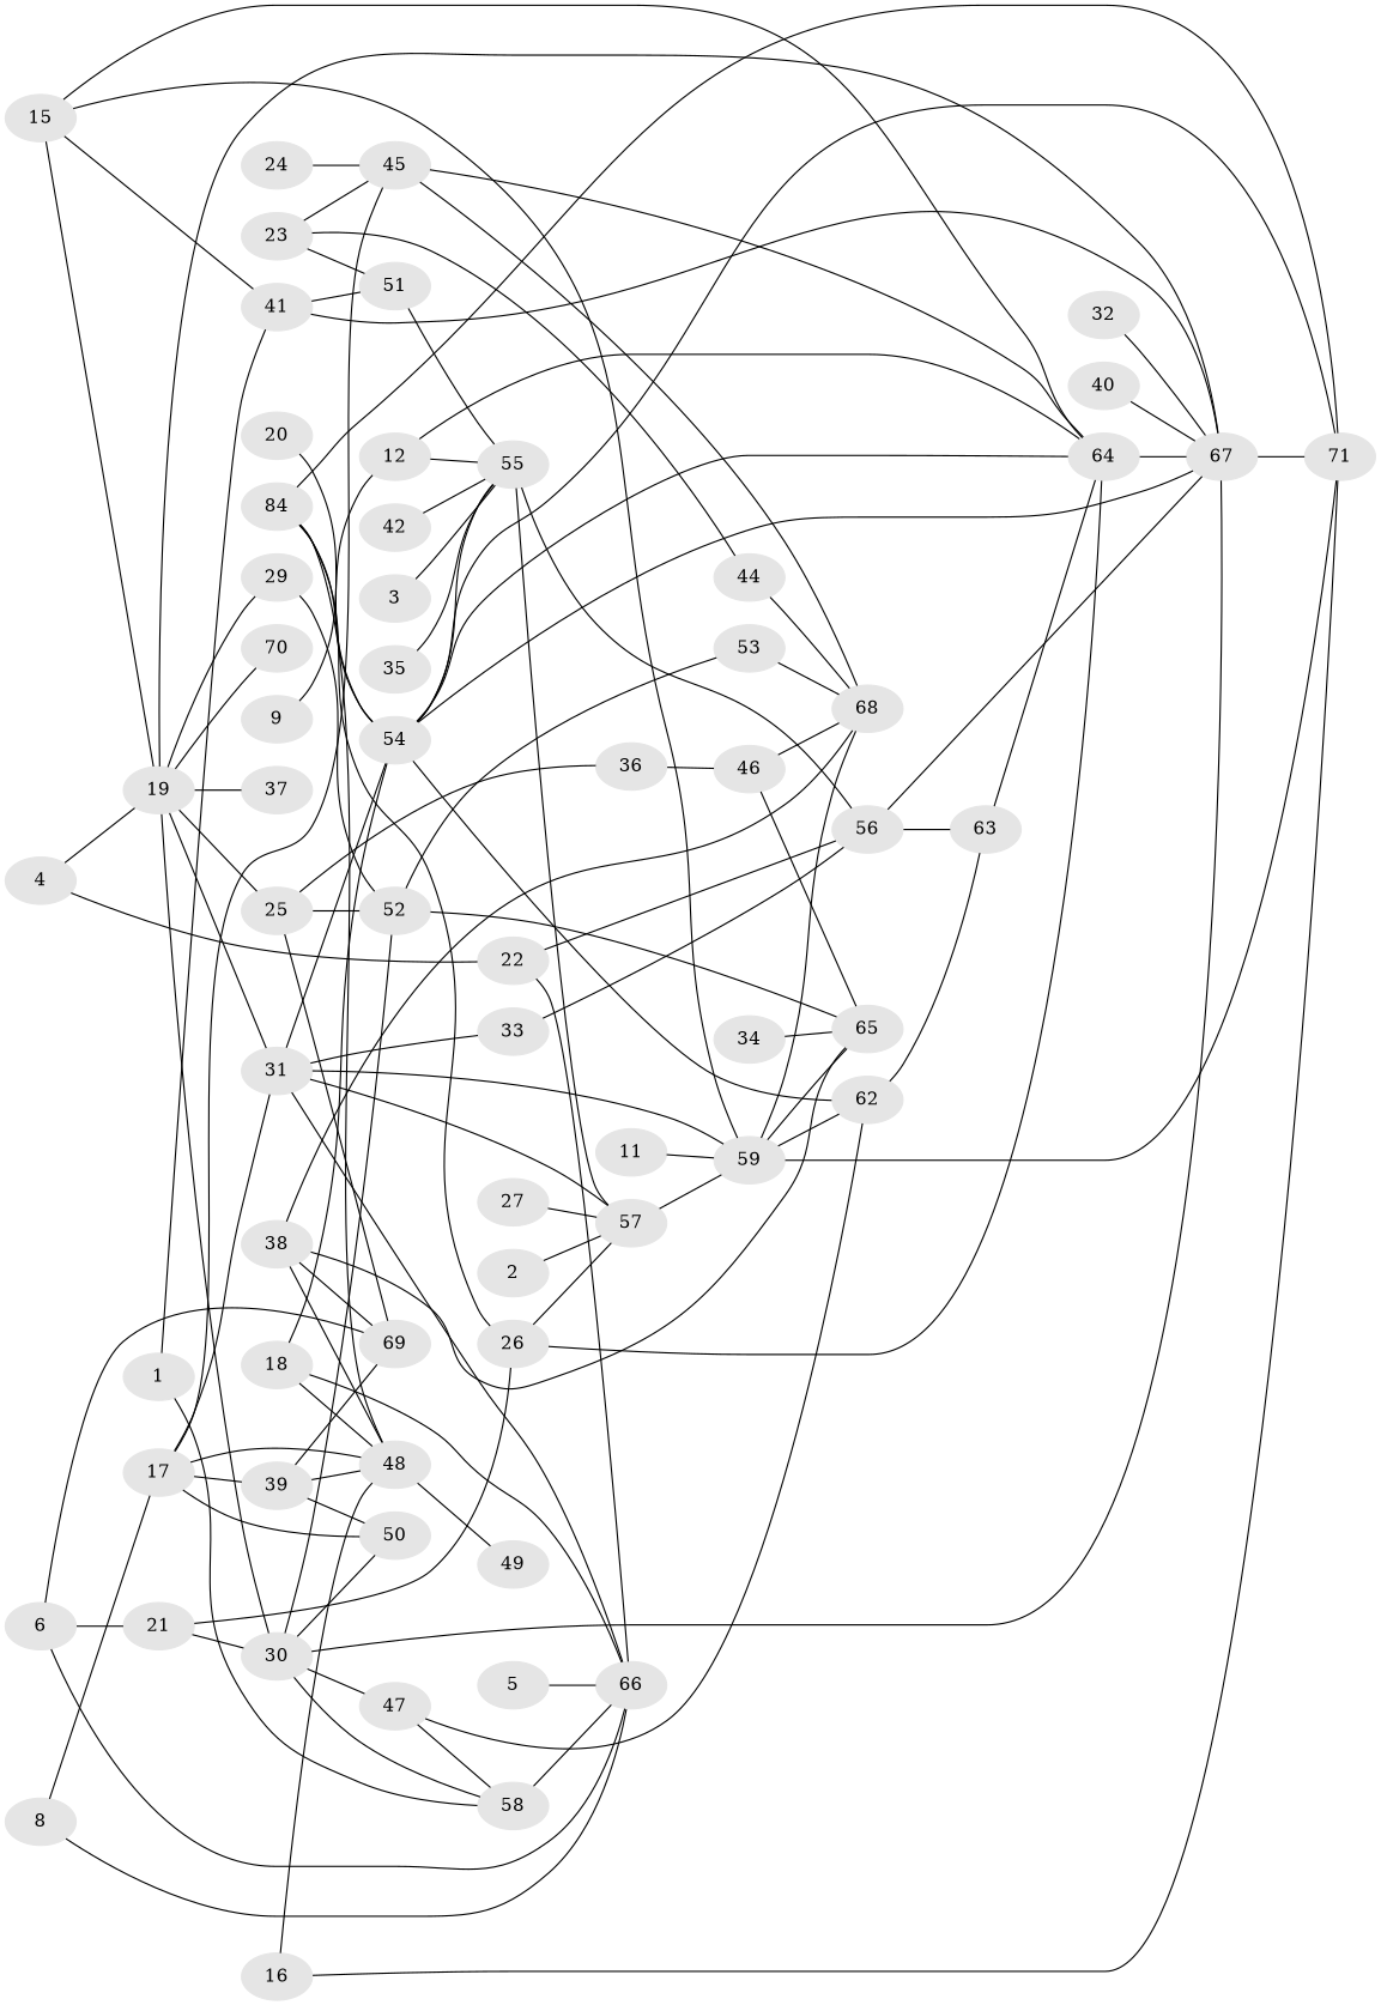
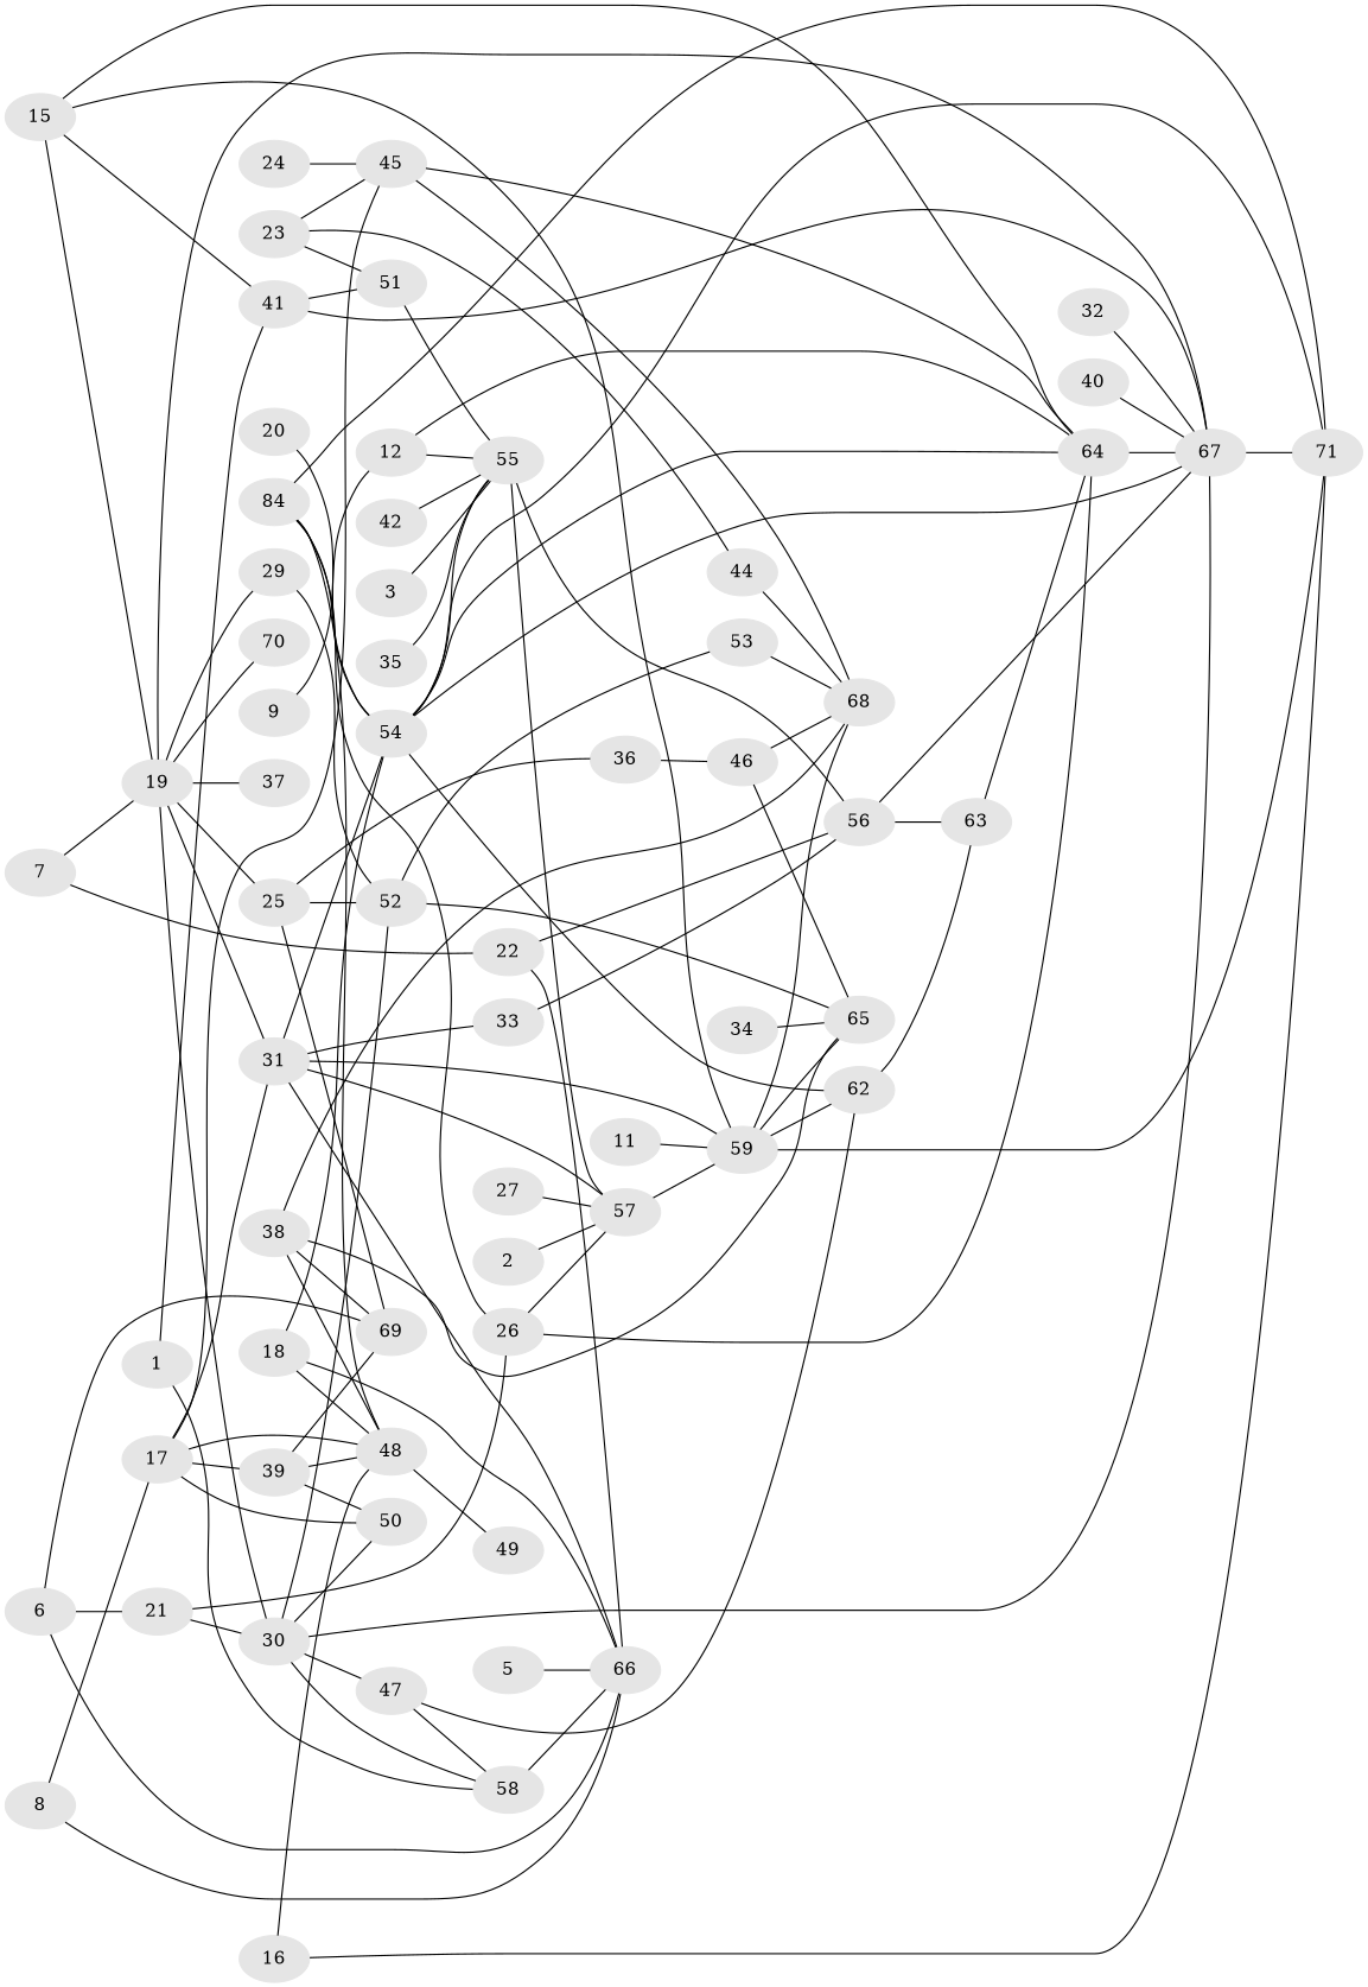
  graph {
    fontname="DejaVu Serif"
    rankdir=LR
    node [color=gray90 fontname="DejaVu Serif" style=filled]
    edge [fontname="DejaVu Serif" weight=1.0]
    1
    41
    58
    67
    51
    66
    2
    57
    59
    3
    55
    56
    5
    6
    21
    69
    26
    30
-   7 [label=4]
+   7
    19
    22
    31
    25
    29
    37
    70
    8
    17
    48
    39
    45
    50
    9
    12
    64
    11
    71
    65
    68
    62
    n41 [label=84]
    54
    49
    15
    16
    33
    18
    36
    52
    47
    20
    63
    23
    44
    24
    46
    53
    27
    32
    34
    35
    38
    40
    42
    1 -- 41
    1 -- 58
    41 -- 67
    41 -- 51 [weight=2.0]
    58 -- 66
    67 -- 71
    51 -- 55
    2 -- 57
    57 -- 59
    59 -- 71
    59 -- 65
    59 -- 68
    59 -- 62
    3 -- 55
    55 -- 57
    55 -- 56
    56 -- 67
    56 -- 63 [weight=2.0]
    5 -- 66
    6 -- 66
    6 -- 21
    6 -- 69
    21 -- 26
    21 -- 30
    26 -- 57
    26 -- 64
    30 -- 58
    30 -- 67
    30 -- 50
    30 -- 52
    30 -- 47
    7 -- 19
    7 -- 22
    19 -- 67
    19 -- 30
    19 -- 31
    19 -- 25
    19 -- 29
    19 -- 37
    19 -- 70
    22 -- 66
    22 -- 56
    31 -- 66
    31 -- 57
    31 -- 59
    31 -- 54
    31 -- 33
    25 -- 69
    25 -- 36
    25 -- 52
    29 -- 52
    8 -- 66
    8 -- 17
    17 -- 31
    17 -- 48
    17 -- 39
    17 -- 45
    17 -- 50
    48 -- 49
    39 -- 69
    39 -- 48
    39 -- 50
    45 -- 64
    45 -- 68
    9 -- 12
    12 -- 55
    12 -- 64
    64 -- 67
    11 -- 59
    62 -- 63
    n41 -- 26
    n41 -- 48
    n41 -- 71
    n41 -- 54
    54 -- 67 [weight=2.0]
    54 -- 55 [weight=2.0]
    54 -- 64 [weight=2.0]
    54 -- 71
    54 -- 62
    15 -- 41
    15 -- 59
    15 -- 19
    15 -- 64
    16 -- 48
    16 -- 71
    33 -- 56
    18 -- 66
    18 -- 48
    18 -- 54
    36 -- 46
    52 -- 65
    52 -- 53
    47 -- 58
    47 -- 62
    20 -- 54
    63 -- 64
    23 -- 51
    23 -- 45
    23 -- 44
    44 -- 68
    24 -- 45
    46 -- 65
    46 -- 68
    53 -- 68
    27 -- 57
    32 -- 67
    34 -- 65
    35 -- 55
    38 -- 69
    38 -- 48
    38 -- 65
    38 -- 68
    40 -- 67
    42 -- 55
  }
